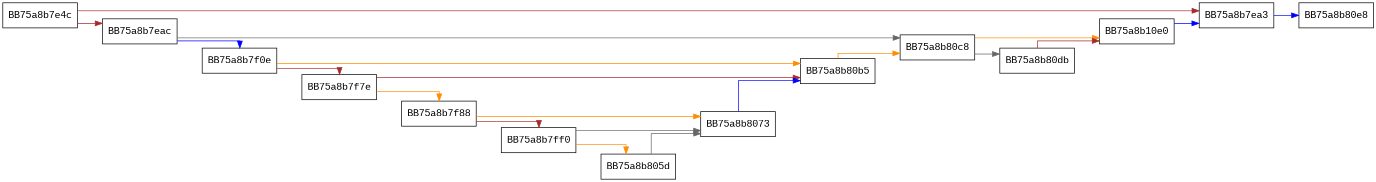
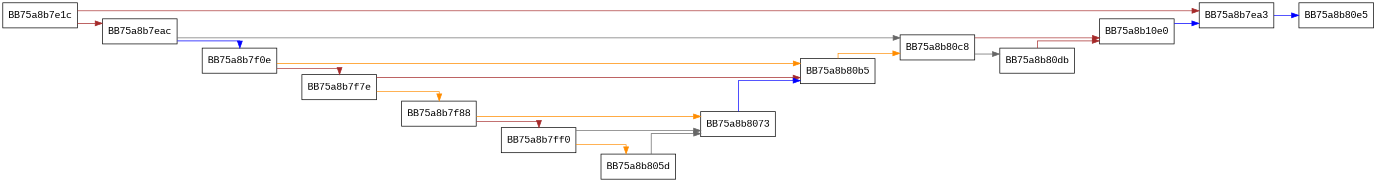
  digraph {
    fontname="Liberation Mono"
    rankdir=LR
    splines=ortho
    node [fontname="Liberation Mono" shape=box]
    edge [color=brown fontname="Liberation Mono"]
-   BB75a8b7e4c
+   BB75a8b7e4c [label=BB75a8b7e1c]
    BB75a8b7ea3
    BB75a8b7eac
-   BB75a8b80e8
+   BB75a8b80e8 [label=BB75a8b80e5]
    BB75a8b80c8
    BB75a8b7f0e
    n7 [label=BB75a8b10e0]
    BB75a8b80db
    BB75a8b80b5
    BB75a8b7f7e
    BB75a8b7f88
    BB75a8b8073
    BB75a8b7ff0
    BB75a8b805d
    BB75a8b7e4c -> BB75a8b7ea3
    BB75a8b7e4c -> BB75a8b7eac
    BB75a8b7ea3 -> BB75a8b80e8 [color=blue]
    BB75a8b7eac -> BB75a8b80c8 [color=gray40]
    BB75a8b7eac -> BB75a8b7f0e [color=blue]
-   BB75a8b80c8 -> n7 [color=darkorange]
+   BB75a8b80c8 -> n7
    BB75a8b80c8 -> BB75a8b80db [color=gray40]
    BB75a8b7f0e -> BB75a8b80b5 [color=darkorange]
    BB75a8b7f0e -> BB75a8b7f7e
    n7 -> BB75a8b7ea3 [color=blue]
    BB75a8b80db -> n7
    BB75a8b80b5 -> BB75a8b80c8 [color=darkorange]
    BB75a8b7f7e -> BB75a8b80b5
    BB75a8b7f7e -> BB75a8b7f88 [color=darkorange]
    BB75a8b7f88 -> BB75a8b8073 [color=darkorange]
    BB75a8b7f88 -> BB75a8b7ff0
    BB75a8b8073 -> BB75a8b80b5 [color=blue]
    BB75a8b7ff0 -> BB75a8b8073 [color=gray40]
    BB75a8b7ff0 -> BB75a8b805d [color=darkorange]
    BB75a8b805d -> BB75a8b8073 [color=gray40]
  }
